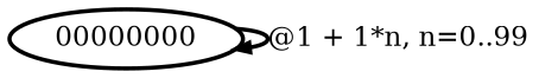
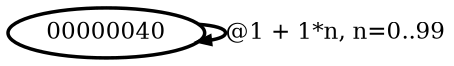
  digraph {
    fontname="DejaVu Serif"
-   00000000 [fontsize=20 penwidth=3 shape=oval style=rounded fontname="DejaVu Serif"]
+   00000000 [fontsize=20 penwidth=3 shape=oval style=rounded fontname="DejaVu Serif" label=00000040]
    00000000 -> 00000000 [arrowsize=1 color=black fontsize=20 label="@1 + 1*n, n=0..99" penwidth=3 style=bold fontname="DejaVu Serif"]
  }
